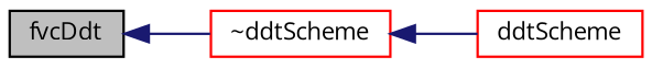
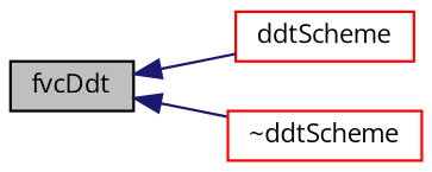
  digraph {
    fontname="Open Sans"
    rankdir=LR
    node [color=red fontname="Open Sans" fontsize=10 shape=record]
    edge [color=midnightblue dir=back fontname="Open Sans" fontsize=10 labelfontname=FreeSans labelfontsize=10 style=solid]
    n1 [color=black fillcolor=grey75 fontcolor=black height=0.2 label=fvcDdt style=filled width=0.4]
    n2 [height=0.2 label=ddtScheme width=0.4]
    n3 [height=0.2 label="~ddtScheme" width=0.4]
-   n3 -> n2
+   n1 -> n2
    n1 -> n3
  }
